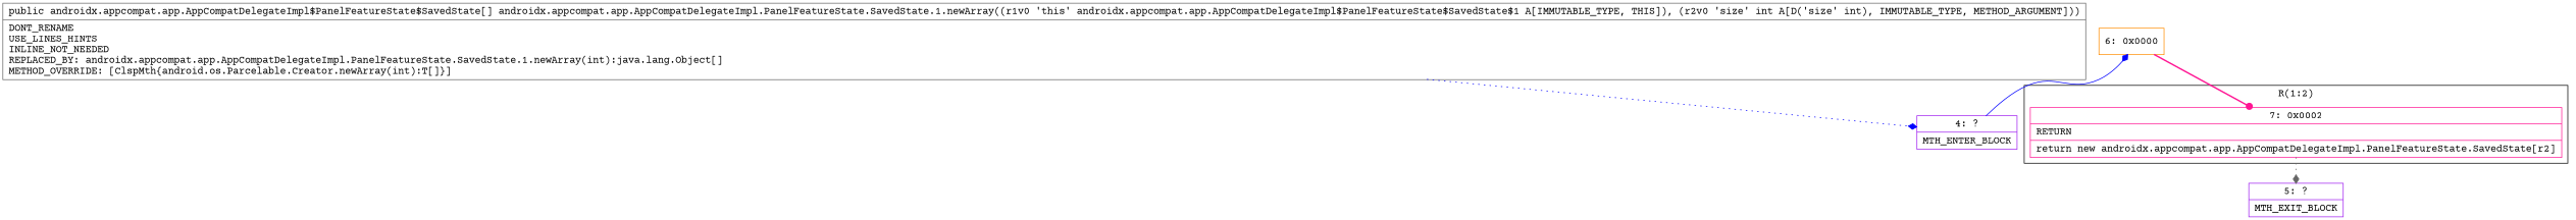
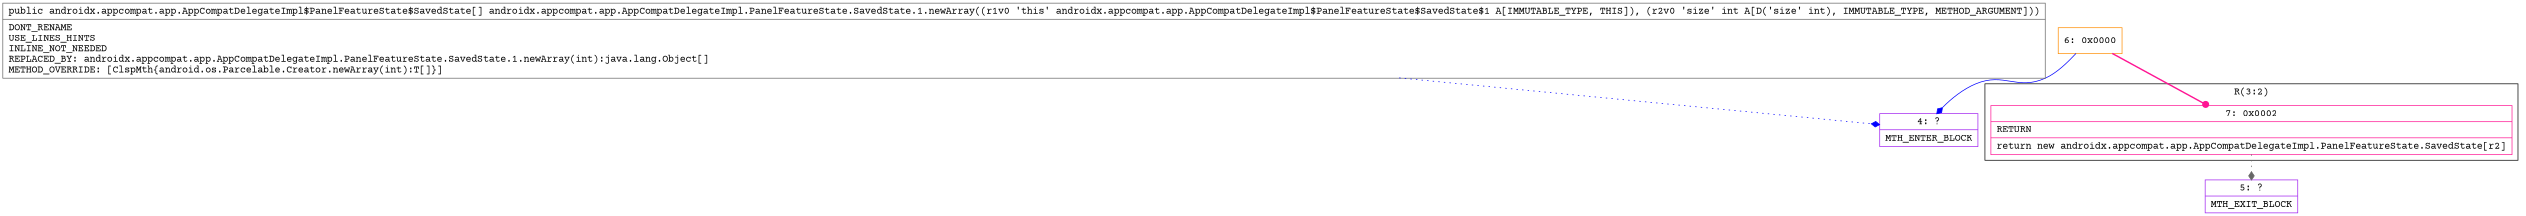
  digraph {
    fontname="Courier Prime"
    node [color=purple fontname="Courier Prime" shape=record]
    edge [arrowhead=diamond color=blue fontname="Courier Prime" style=dotted]
    n1 [color=deeppink label="{7\:\ 0x0002|RETURN\l|return new androidx.appcompat.app.AppCompatDelegateImpl.PanelFeatureState.SavedState[r2]\l}"]
    n2 [label="{5\:\ ?|MTH_EXIT_BLOCK\l}"]
    n3 [label="{4\:\ ?|MTH_ENTER_BLOCK\l}"]
    n4 [color=darkorange label="{6\:\ 0x0000}"]
    n5 [color=gray40 label="{public androidx.appcompat.app.AppCompatDelegateImpl$PanelFeatureState$SavedState[] androidx.appcompat.app.AppCompatDelegateImpl.PanelFeatureState.SavedState.1.newArray((r1v0 'this' androidx.appcompat.app.AppCompatDelegateImpl$PanelFeatureState$SavedState$1 A[IMMUTABLE_TYPE, THIS]), (r2v0 'size' int A[D('size' int), IMMUTABLE_TYPE, METHOD_ARGUMENT]))  | DONT_RENAME\lUSE_LINES_HINTS\lINLINE_NOT_NEEDED\lREPLACED_BY: androidx.appcompat.app.AppCompatDelegateImpl.PanelFeatureState.SavedState.1.newArray(int):java.lang.Object[]\lMETHOD_OVERRIDE: [ClspMth\{android.os.Parcelable.Creator.newArray(int):T[]\}]\l}"]
    subgraph cluster_1 {
-     label="R(1:2)"
+     label="R(3:2)"
      n1
    }
    n1 -> n2 [color=gray40]
-   n3 -> n4 [style=solid]
+   n4 -> n3 [style=solid]
    n4 -> n1 [arrowhead=dot color=deeppink style=bold]
    n5 -> n3
  }
